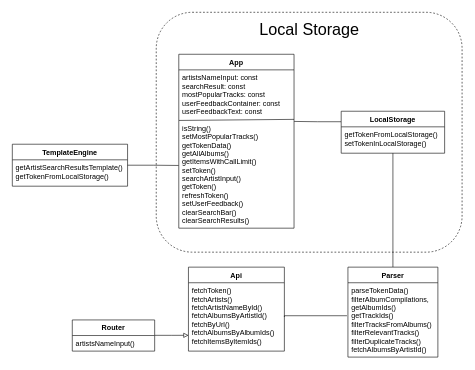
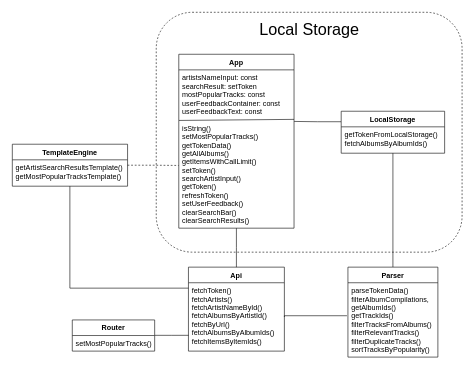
  <mxCell id="0" />
  <mxCell id="1" parent="0" />
  <mxCell id="2" value="" style="rounded=1;whiteSpace=wrap;html=1;fillColor=none;dashed=1;" parent="1" vertex="1"><mxGeometry x="260" y="20" width="510" height="400" as="geometry" /></mxCell>
+ <mxCell id="3" style="edgeStyle=orthogonalEdgeStyle;rounded=0;orthogonalLoop=1;jettySize=auto;html=1;endArrow=none;endFill=0;startArrow=none;startFill=0;" parent="1" source="4" target="10" edge="1"><mxGeometry relative="1" as="geometry"><Array as="points"><mxPoint x="116" y="480" /></Array></mxGeometry></mxCell>
  <mxCell id="4" value="Api" style="swimlane;fontStyle=1;align=center;verticalAlign=top;childLayout=stackLayout;horizontal=1;startSize=26;horizontalStack=0;resizeParent=1;resizeParentMax=0;resizeLast=0;collapsible=1;marginBottom=0;" parent="1" vertex="1"><mxGeometry x="313.69" y="445" width="160" height="140" as="geometry" /></mxCell>
  <mxCell id="5" value="fetchToken()&#10;fetchArtists()&#10;fetchArtistNameById()&#10;fetchAlbumsByArtistId()&#10;fetchByUrl()&#10;fetchAlbumsByAlbumIds()&#10;fetchItemsByItemIds()&#10;" style="text;strokeColor=none;fillColor=none;align=left;verticalAlign=top;spacingLeft=4;spacingRight=4;overflow=hidden;rotatable=0;points=[[0,0.5],[1,0.5]];portConstraint=eastwest;" parent="4" vertex="1"><mxGeometry y="26" width="160" height="114" as="geometry" /></mxCell>
- <mxCell id="6" style="edgeStyle=orthogonalEdgeStyle;rounded=0;orthogonalLoop=1;jettySize=auto;html=1;endArrow=block;endFill=0;startArrow=none;startFill=0;entryX=0.001;entryY=0.769;entryDx=0;entryDy=0;entryPerimeter=0;" parent="1" source="7" target="5" edge="1"><mxGeometry relative="1" as="geometry"><mxPoint x="300" y="559" as="targetPoint" /><Array as="points"><mxPoint x="286" y="559" /></Array></mxGeometry></mxCell>
+ <mxCell id="6" style="edgeStyle=orthogonalEdgeStyle;rounded=0;orthogonalLoop=1;jettySize=auto;html=1;endArrow=none;endFill=0;startArrow=none;startFill=0;entryX=0.001;entryY=0.769;entryDx=0;entryDy=0;entryPerimeter=0;" parent="1" source="7" target="5" edge="1"><mxGeometry relative="1" as="geometry"><mxPoint x="300" y="559" as="targetPoint" /><Array as="points"><mxPoint x="286" y="559" /></Array></mxGeometry></mxCell>
  <mxCell id="7" value="Router" style="swimlane;fontStyle=1;align=center;verticalAlign=top;childLayout=stackLayout;horizontal=1;startSize=26;horizontalStack=0;resizeParent=1;resizeParentMax=0;resizeLast=0;collapsible=1;marginBottom=0;" parent="1" vertex="1"><mxGeometry x="120" y="533" width="137.37" height="52" as="geometry" /></mxCell>
- <mxCell id="8" value="artistsNameInput()" style="text;strokeColor=none;fillColor=none;align=left;verticalAlign=top;spacingLeft=4;spacingRight=4;overflow=hidden;rotatable=0;points=[[0,0.5],[1,0.5]];portConstraint=eastwest;" parent="7" vertex="1"><mxGeometry y="26" width="137.37" height="26" as="geometry" /></mxCell>
- <mxCell id="9" style="edgeStyle=orthogonalEdgeStyle;rounded=0;orthogonalLoop=1;jettySize=auto;html=1;entryX=-0.002;entryY=0.419;entryDx=0;entryDy=0;entryPerimeter=0;endArrow=none;endFill=0;" parent="1" source="10" target="15" edge="1"><mxGeometry relative="1" as="geometry" /></mxCell>
+ <mxCell id="8" value="setMostPopularTracks()" style="text;strokeColor=none;fillColor=none;align=left;verticalAlign=top;spacingLeft=4;spacingRight=4;overflow=hidden;rotatable=0;points=[[0,0.5],[1,0.5]];portConstraint=eastwest;" parent="7" vertex="1"><mxGeometry y="26" width="137.37" height="26" as="geometry" /></mxCell>
+ <mxCell id="9" style="edgeStyle=orthogonalEdgeStyle;rounded=0;orthogonalLoop=1;jettySize=auto;html=1;entryX=-0.002;entryY=0.419;entryDx=0;entryDy=0;entryPerimeter=0;endArrow=none;endFill=0;dashed=1;" parent="1" source="10" target="15" edge="1"><mxGeometry relative="1" as="geometry" /></mxCell>
  <mxCell id="10" value="TemplateEngine" style="swimlane;fontStyle=1;align=center;verticalAlign=top;childLayout=stackLayout;horizontal=1;startSize=26;horizontalStack=0;resizeParent=1;resizeParentMax=0;resizeLast=0;collapsible=1;marginBottom=0;" parent="1" vertex="1"><mxGeometry x="20" y="240" width="192.18" height="70" as="geometry" /></mxCell>
- <mxCell id="11" value="getArtistSearchResultsTemplate()&#10;getTokenFromLocalStorage()" style="text;strokeColor=none;fillColor=none;align=left;verticalAlign=top;spacingLeft=4;spacingRight=4;overflow=hidden;rotatable=0;points=[[0,0.5],[1,0.5]];portConstraint=eastwest;" parent="10" vertex="1"><mxGeometry y="26" width="192.18" height="44" as="geometry" /></mxCell>
+ <mxCell id="11" value="getArtistSearchResultsTemplate()&#10;getMostPopularTracksTemplate()" style="text;strokeColor=none;fillColor=none;align=left;verticalAlign=top;spacingLeft=4;spacingRight=4;overflow=hidden;rotatable=0;points=[[0,0.5],[1,0.5]];portConstraint=eastwest;" parent="10" vertex="1"><mxGeometry y="26" width="192.18" height="44" as="geometry" /></mxCell>
+ <mxCell id="12" style="edgeStyle=orthogonalEdgeStyle;rounded=0;orthogonalLoop=1;jettySize=auto;html=1;entryX=0.5;entryY=0;entryDx=0;entryDy=0;endArrow=none;endFill=0;" parent="1" source="13" target="4" edge="1"><mxGeometry relative="1" as="geometry" /></mxCell>
  <mxCell id="13" value="App" style="swimlane;fontStyle=1;align=center;verticalAlign=top;childLayout=stackLayout;horizontal=1;startSize=26;horizontalStack=0;resizeParent=1;resizeParentMax=0;resizeLast=0;collapsible=1;marginBottom=0;" parent="1" vertex="1"><mxGeometry x="297.6" y="90" width="192.18" height="290" as="geometry" /></mxCell>
- <mxCell id="14" value="artistsNameInput: const&#10;searchResult: const&#10;mostPopularTracks: const&#10;userFeedbackContainer: const&#10;userFeedbackText: const" style="text;strokeColor=none;fillColor=none;align=left;verticalAlign=top;spacingLeft=4;spacingRight=4;overflow=hidden;rotatable=0;points=[[0,0.5],[1,0.5]];portConstraint=eastwest;" parent="13" vertex="1"><mxGeometry y="26" width="192.18" height="84" as="geometry" /></mxCell>
+ <mxCell id="14" value="artistsNameInput: const&#10;searchResult: setToken&#10;mostPopularTracks: const&#10;userFeedbackContainer: const&#10;userFeedbackText: const" style="text;strokeColor=none;fillColor=none;align=left;verticalAlign=top;spacingLeft=4;spacingRight=4;overflow=hidden;rotatable=0;points=[[0,0.5],[1,0.5]];portConstraint=eastwest;" parent="13" vertex="1"><mxGeometry y="26" width="192.18" height="84" as="geometry" /></mxCell>
  <mxCell id="15" value="isString()&#10;setMostPopularTracks()&#10;getTokenData()&#10;getAllAlbums()&#10;getItemsWithCallLimit()&#10;setToken()&#10;searchArtistInput()&#10;getToken()&#10;refreshToken()&#10;setUserFeedback()&#10;clearSearchBar()&#10;clearSearchResults()" style="text;strokeColor=none;fillColor=none;align=left;verticalAlign=top;spacingLeft=4;spacingRight=4;overflow=hidden;rotatable=0;points=[[0,0.5],[1,0.5]];portConstraint=eastwest;" parent="13" vertex="1"><mxGeometry y="110" width="192.18" height="180" as="geometry" /></mxCell>
  <mxCell id="16" value="" style="endArrow=none;html=1;entryX=1;entryY=-0.008;entryDx=0;entryDy=0;entryPerimeter=0;exitX=0.002;exitY=0.002;exitDx=0;exitDy=0;exitPerimeter=0;" edge="1" parent="13" source="15" target="15"><mxGeometry width="50" height="50" relative="1" as="geometry"><mxPoint x="-127.6" y="90" as="sourcePoint" /><mxPoint x="-77.6" y="40" as="targetPoint" /></mxGeometry></mxCell>
  <mxCell id="17" style="edgeStyle=orthogonalEdgeStyle;rounded=0;orthogonalLoop=1;jettySize=auto;html=1;exitX=0;exitY=0.25;exitDx=0;exitDy=0;endArrow=none;endFill=0;" parent="1" source="18" edge="1"><mxGeometry relative="1" as="geometry"><mxPoint x="490" y="202" as="targetPoint" /><Array as="points"><mxPoint x="529" y="202" /><mxPoint x="494" y="202" /></Array></mxGeometry></mxCell>
  <mxCell id="18" value="LocalStorage" style="swimlane;fontStyle=1;align=center;verticalAlign=top;childLayout=stackLayout;horizontal=1;startSize=26;horizontalStack=0;resizeParent=1;resizeParentMax=0;resizeLast=0;collapsible=1;marginBottom=0;" parent="1" vertex="1"><mxGeometry x="568.41" y="185" width="172.5" height="70" as="geometry" /></mxCell>
- <mxCell id="19" value="getTokenFromLocalStorage()&#10;setTokenInLocalStorage()" style="text;strokeColor=none;fillColor=none;align=left;verticalAlign=top;spacingLeft=4;spacingRight=4;overflow=hidden;rotatable=0;points=[[0,0.5],[1,0.5]];portConstraint=eastwest;" parent="18" vertex="1"><mxGeometry y="26" width="172.5" height="44" as="geometry" /></mxCell>
+ <mxCell id="19" value="getTokenFromLocalStorage()&#10;fetchAlbumsByAlbumIds()" style="text;strokeColor=none;fillColor=none;align=left;verticalAlign=top;spacingLeft=4;spacingRight=4;overflow=hidden;rotatable=0;points=[[0,0.5],[1,0.5]];portConstraint=eastwest;" parent="18" vertex="1"><mxGeometry y="26" width="172.5" height="44" as="geometry" /></mxCell>
  <mxCell id="20" style="edgeStyle=orthogonalEdgeStyle;rounded=0;orthogonalLoop=1;jettySize=auto;html=1;entryX=0.5;entryY=1;entryDx=0;entryDy=0;endArrow=none;endFill=0;" parent="1" source="21" target="18" edge="1"><mxGeometry relative="1" as="geometry" /></mxCell>
  <mxCell id="21" value="Parser" style="swimlane;fontStyle=1;align=center;verticalAlign=top;childLayout=stackLayout;horizontal=1;startSize=26;horizontalStack=0;resizeParent=1;resizeParentMax=0;resizeLast=0;collapsible=1;marginBottom=0;" parent="1" vertex="1"><mxGeometry x="579.66" y="445" width="150" height="150" as="geometry" /></mxCell>
- <mxCell id="22" value="parseTokenData()&#10;filterAlbumCompilations, &#10;getAlbumIds() &#10;getTrackIds()&#10;filterTracksFromAlbums() &#10;filterRelevantTracks()&#10;filterDuplicateTracks()&#10;fetchAlbumsByArtistId()" style="text;strokeColor=none;fillColor=none;align=left;verticalAlign=top;spacingLeft=4;spacingRight=4;overflow=hidden;rotatable=0;points=[[0,0.5],[1,0.5]];portConstraint=eastwest;" parent="21" vertex="1"><mxGeometry y="26" width="150" height="124" as="geometry" /></mxCell>
+ <mxCell id="22" value="parseTokenData()&#10;filterAlbumCompilations, &#10;getAlbumIds() &#10;getTrackIds()&#10;filterTracksFromAlbums() &#10;filterRelevantTracks()&#10;filterDuplicateTracks()&#10;sortTracksByPopularity()" style="text;strokeColor=none;fillColor=none;align=left;verticalAlign=top;spacingLeft=4;spacingRight=4;overflow=hidden;rotatable=0;points=[[0,0.5],[1,0.5]];portConstraint=eastwest;" parent="21" vertex="1"><mxGeometry y="26" width="150" height="124" as="geometry" /></mxCell>
  <mxCell id="23" style="edgeStyle=orthogonalEdgeStyle;rounded=0;orthogonalLoop=1;jettySize=auto;html=1;exitX=1;exitY=0.5;exitDx=0;exitDy=0;endArrow=none;endFill=0;startArrow=none;startFill=0;" parent="1" source="5" edge="1"><mxGeometry relative="1" as="geometry"><mxPoint x="578" y="526" as="targetPoint" /><Array as="points"><mxPoint x="474" y="526" /></Array></mxGeometry></mxCell>
  <mxCell id="24" value="Local Storage" style="text;html=1;align=center;verticalAlign=middle;resizable=0;points=[];autosize=1;fontSize=27;" parent="1" vertex="1"><mxGeometry x="425" y="30" width="180" height="40" as="geometry" /></mxCell>
